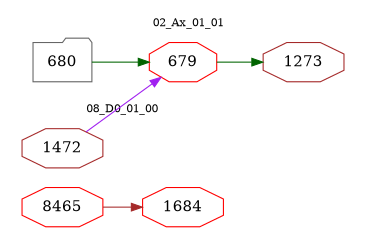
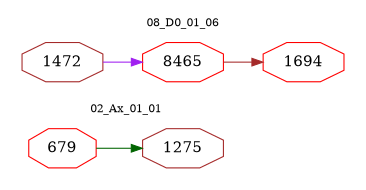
  digraph {
    rankdir=LR
    node [color=red shape=octagon]
    edge [color=darkgreen]
-   n1 [color=gray40 label=680 shape=folder]
    n2 [label=679]
-   n3 [color=brown label=1273]
+   n3 [color=brown label=1275]
    n4 [color=brown label=1472]
    n5 [label=8465]
-   n6 [label=1684]
+   n6 [label=1694]
    subgraph cluster_1 {
      color=white
      fontsize=10
      label="02_Ax_01_01"
-     n1
      n2
      n3
    }
    subgraph cluster_2 {
      color=white
      fontsize=10
-     label="08_D0_01_00"
+     label="08_D0_01_06"
      n4
      n5
      n6
    }
-   n1 -> n2
    n2 -> n3
-   n4 -> n2 [color=purple]
+   n4 -> n5 [color=purple]
    n5 -> n6 [color=brown]
  }
